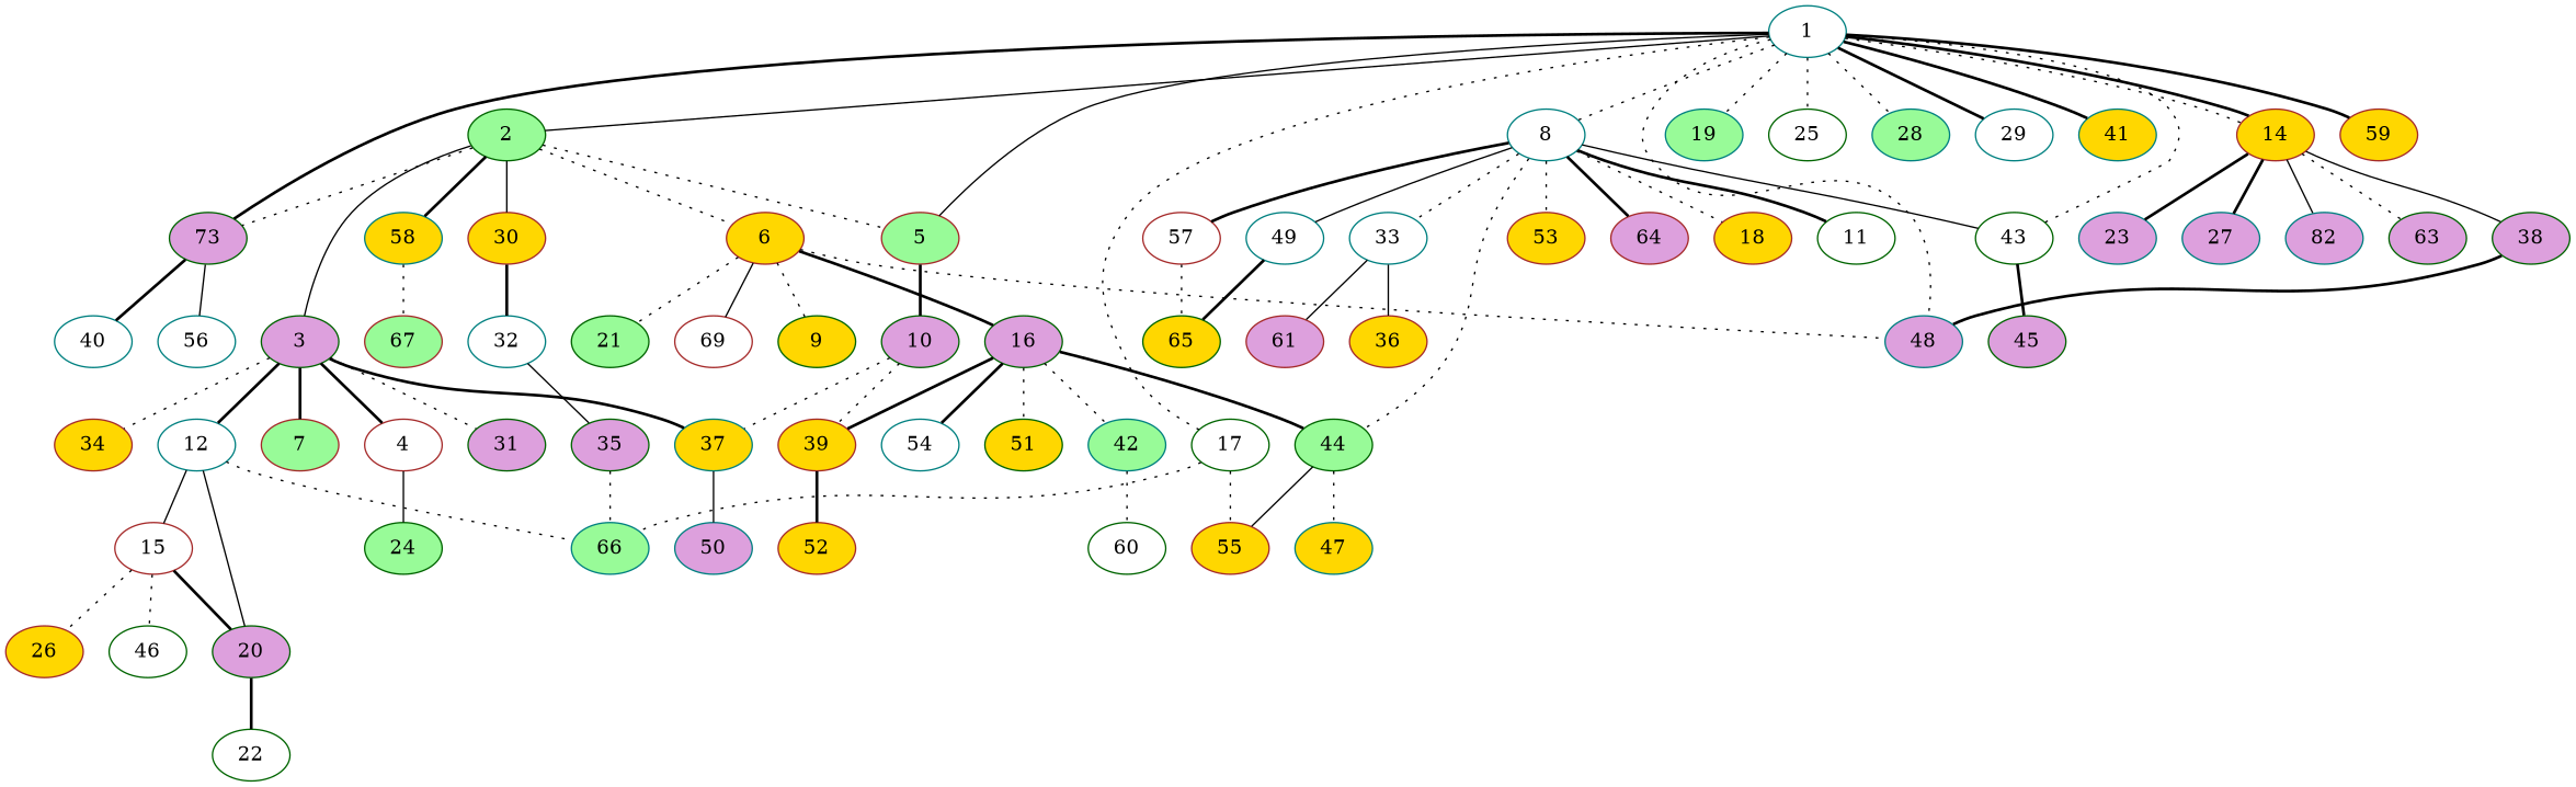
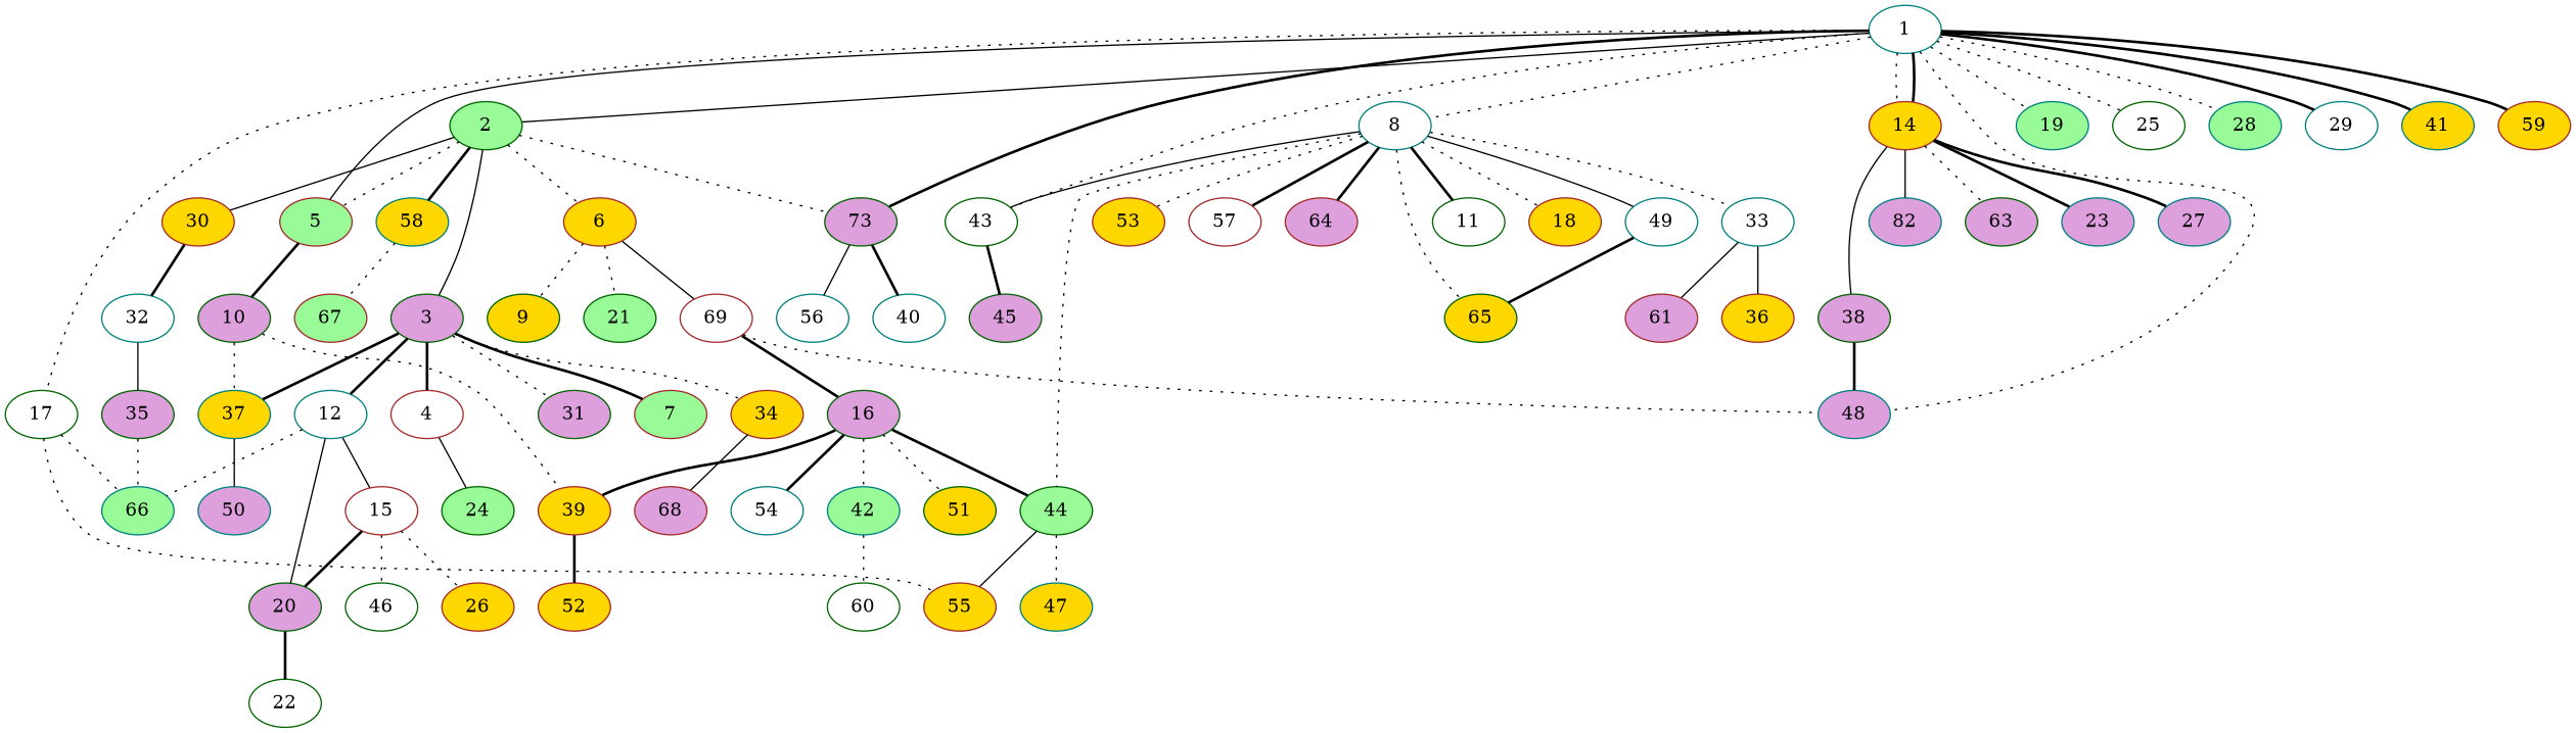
  graph {
    node [color=darkgreen fillcolor=white style=filled]
    edge [style=dotted]
    1 [color=teal]
    2 [fillcolor=palegreen]
    5 [color=brown fillcolor=palegreen]
    8 [color=teal]
    n5 [fillcolor=plum label=73]
    14 [color=brown fillcolor=gold]
    17
    19 [color=teal fillcolor=palegreen]
    25
    28 [color=teal fillcolor=palegreen]
    29 [color=teal]
    41 [color=teal fillcolor=gold]
    43
    48 [color=teal fillcolor=plum]
    59 [color=brown fillcolor=gold]
    3 [fillcolor=plum]
    6 [color=brown fillcolor=gold]
    30 [color=brown fillcolor=gold]
    58 [color=teal fillcolor=gold]
    10 [fillcolor=plum]
    11
    18 [color=brown fillcolor=gold]
    33 [color=teal]
    44 [fillcolor=palegreen]
    49 [color=teal]
    53 [color=brown fillcolor=gold]
    57 [color=brown]
    64 [color=brown fillcolor=plum]
    65 [fillcolor=gold]
    40 [color=teal]
    56 [color=teal]
    23 [color=teal fillcolor=plum]
    27 [color=teal fillcolor=plum]
    38 [fillcolor=plum]
    n35 [color=teal fillcolor=plum label=82]
    63 [fillcolor=plum]
    66 [color=teal fillcolor=palegreen]
    55 [color=brown fillcolor=gold]
    45 [fillcolor=plum]
    4 [color=brown]
    7 [color=brown fillcolor=palegreen]
    12 [color=teal]
    31 [fillcolor=plum]
    34 [color=brown fillcolor=gold]
    37 [color=teal fillcolor=gold]
    9 [fillcolor=gold]
    16 [fillcolor=plum]
    21 [fillcolor=palegreen]
    69 [color=brown]
    32 [color=teal]
    67 [color=brown fillcolor=palegreen]
    24 [fillcolor=palegreen]
    15 [color=brown]
    20 [fillcolor=plum]
+   68 [color=brown fillcolor=plum]
    50 [color=teal fillcolor=plum]
    39 [color=brown fillcolor=gold]
    42 [color=teal fillcolor=palegreen]
    51 [fillcolor=gold]
    54 [color=teal]
    36 [color=brown fillcolor=gold]
    61 [color=brown fillcolor=plum]
    47 [color=teal fillcolor=gold]
    52 [color=brown fillcolor=gold]
    26 [color=brown fillcolor=gold]
    46
    22
    60
    35 [fillcolor=plum]
    1 -- 2 [style=solid]
    1 -- 5 [style=solid]
    1 -- 8
    1 -- n5 [style=bold]
    1 -- 14
    1 -- 14 [style=bold]
    1 -- 17
    1 -- 19
    1 -- 25
    1 -- 28
    1 -- 29 [style=bold]
    1 -- 41 [style=bold]
    1 -- 43
    1 -- 48
    1 -- 59 [style=bold]
    2 -- 5
    2 -- n5
    2 -- 3 [style=solid]
    2 -- 6
    2 -- 30 [style=solid]
    2 -- 58 [style=bold]
    5 -- 10 [style=bold]
    8 -- 43 [style=solid]
    8 -- 11 [style=bold]
    8 -- 18
    8 -- 33
    8 -- 44
    8 -- 49 [style=solid]
    8 -- 53
    8 -- 57 [style=bold]
    8 -- 64 [style=bold]
-   57 -- 65
+   8 -- 65
    n5 -- 40 [style=bold]
    n5 -- 56 [style=solid]
    14 -- 23 [style=bold]
    14 -- 27 [style=bold]
    14 -- 38 [style=solid]
    14 -- n35 [style=solid]
    14 -- 63
    17 -- 66
    17 -- 55
    43 -- 45 [style=bold]
    3 -- 4 [style=bold]
    3 -- 7 [style=bold]
    3 -- 12 [style=bold]
    3 -- 31
    3 -- 34
    3 -- 37 [style=bold]
-   6 -- 48
+   69 -- 48
    6 -- 9
-   6 -- 16 [style=bold]
+   69 -- 16 [style=bold]
    6 -- 21
    6 -- 69 [style=solid]
    30 -- 32 [style=bold]
    58 -- 67
    10 -- 37
    10 -- 39
    33 -- 36 [style=solid]
    33 -- 61 [style=solid]
    44 -- 55 [style=solid]
    44 -- 47
    49 -- 65 [style=bold]
    38 -- 48 [style=bold]
    4 -- 24 [style=solid]
    12 -- 66
    12 -- 15 [style=solid]
    12 -- 20 [style=solid]
+   34 -- 68 [style=solid]
    37 -- 50 [style=solid]
    16 -- 44 [style=bold]
    16 -- 39 [style=bold]
    16 -- 42
    16 -- 51
    16 -- 54 [style=bold]
    32 -- 35 [style=solid]
    15 -- 20 [style=bold]
    15 -- 26
    15 -- 46
    20 -- 22 [style=bold]
    39 -- 52 [style=bold]
    42 -- 60
    35 -- 66
  }
